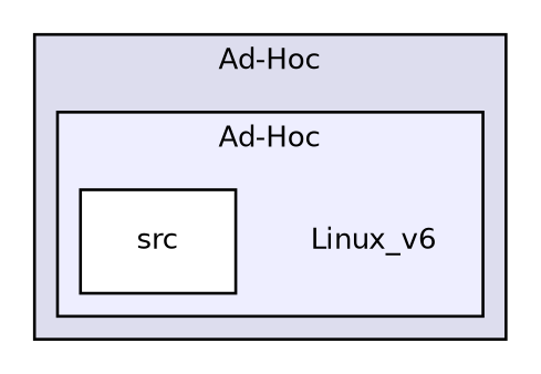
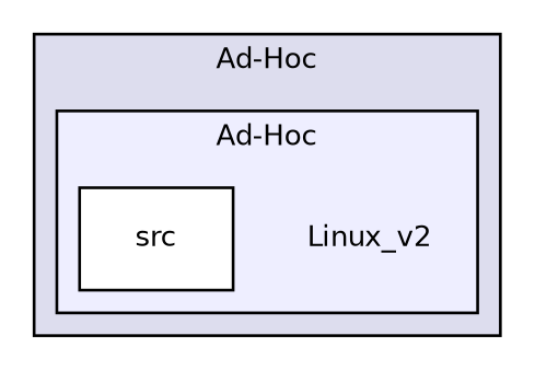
  digraph {
    compound=true
    node [fontname=Helvetica fontsize=10]
-   n1 [label=Linux_v6 shape=plaintext]
+   n1 [label=Linux_v2 shape=plaintext]
    n2 [color=black fillcolor=white label=src shape=box style=filled]
    subgraph cluster_1 {
      bgcolor="#ddddee"
      fontname=Helvetica
      fontsize=10
      label="Ad-Hoc"
      pencolor=black
      subgraph cluster_2 {
        bgcolor="#eeeeff"
        fontname=Helvetica
        fontsize=10
        pencolor=black
        n1
        n2
      }
    }
  }
